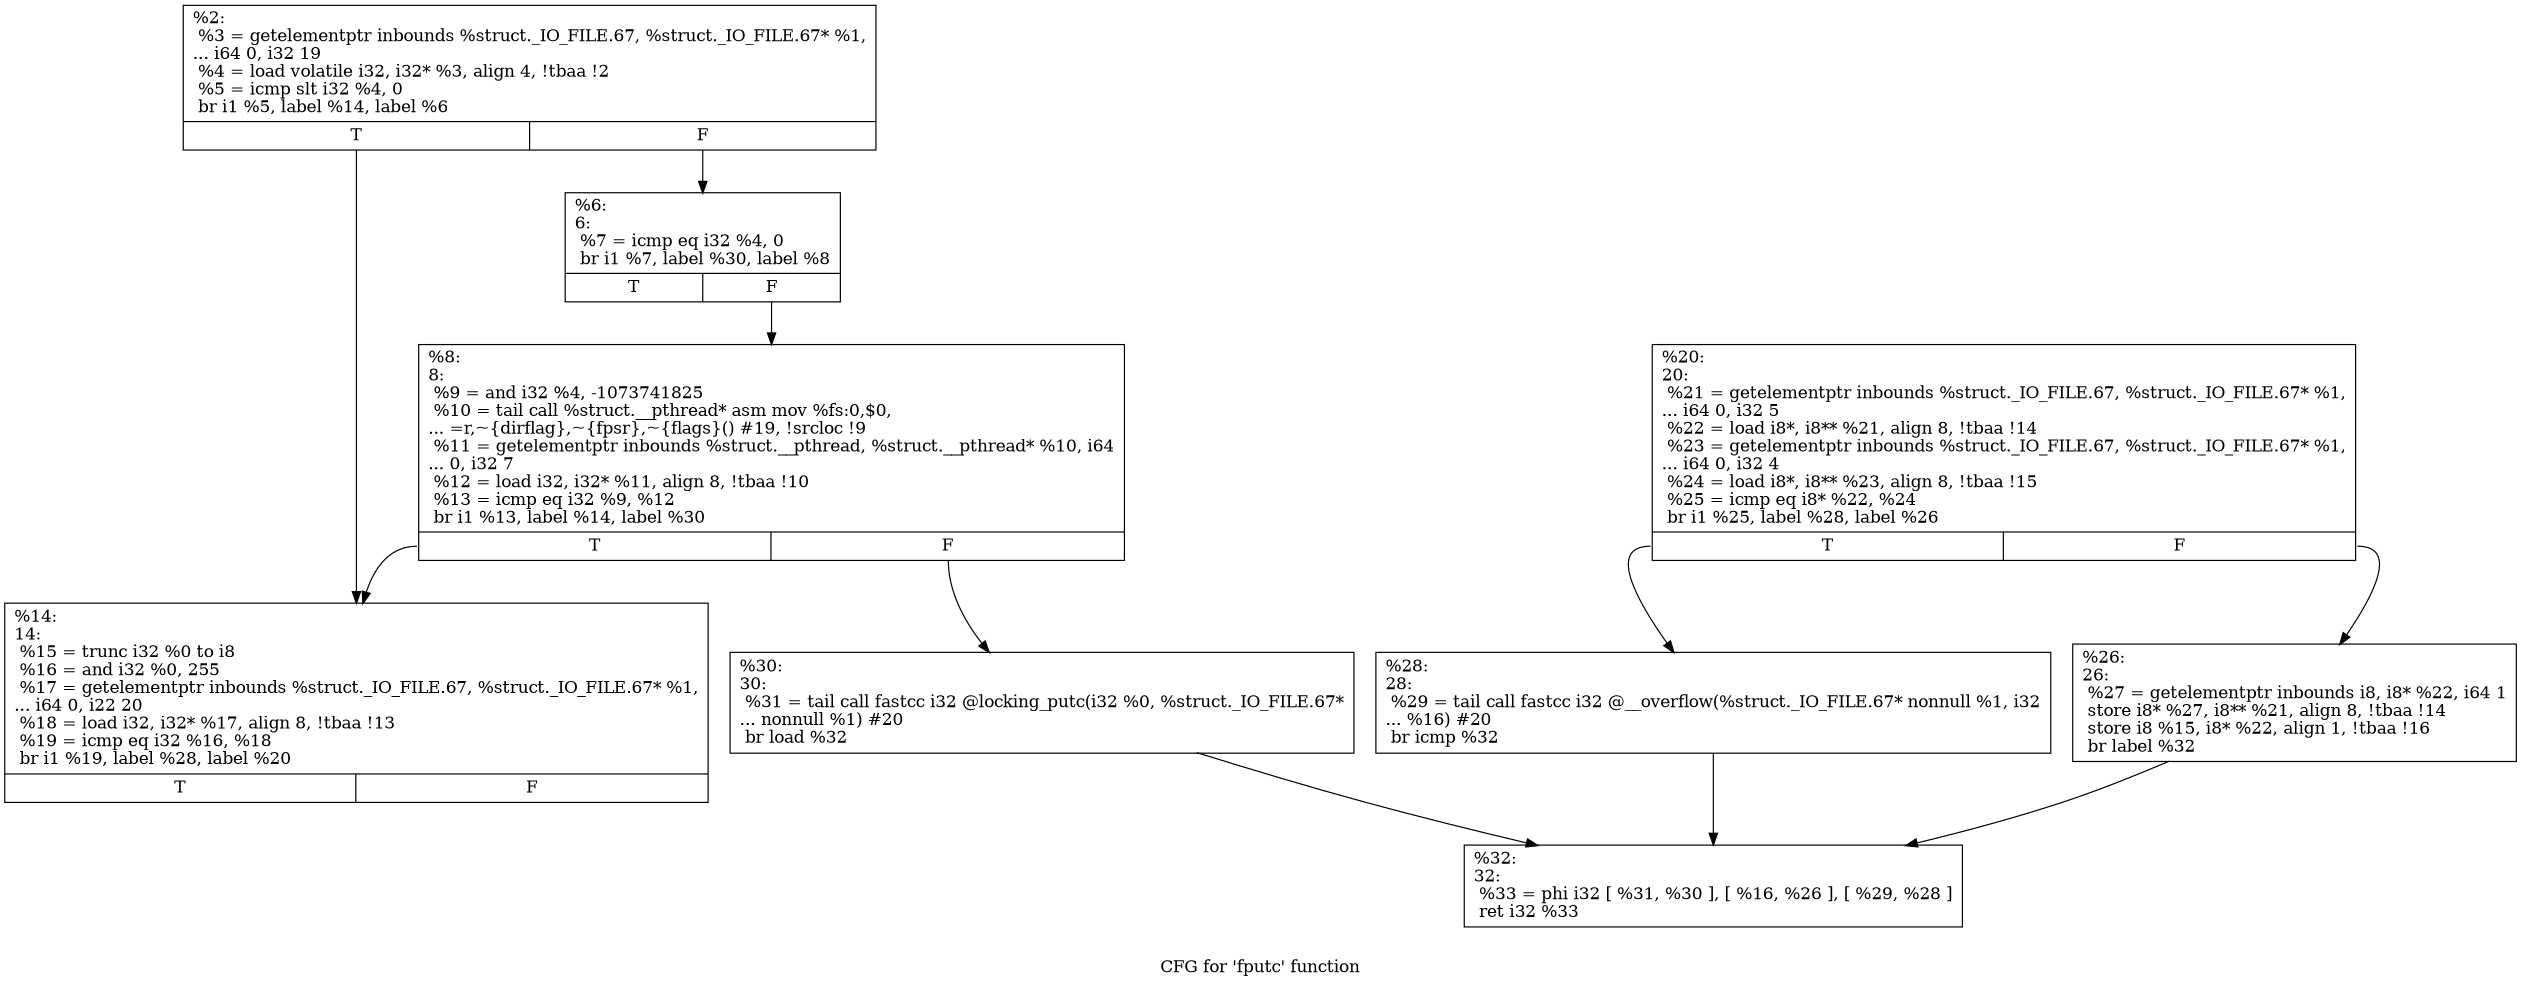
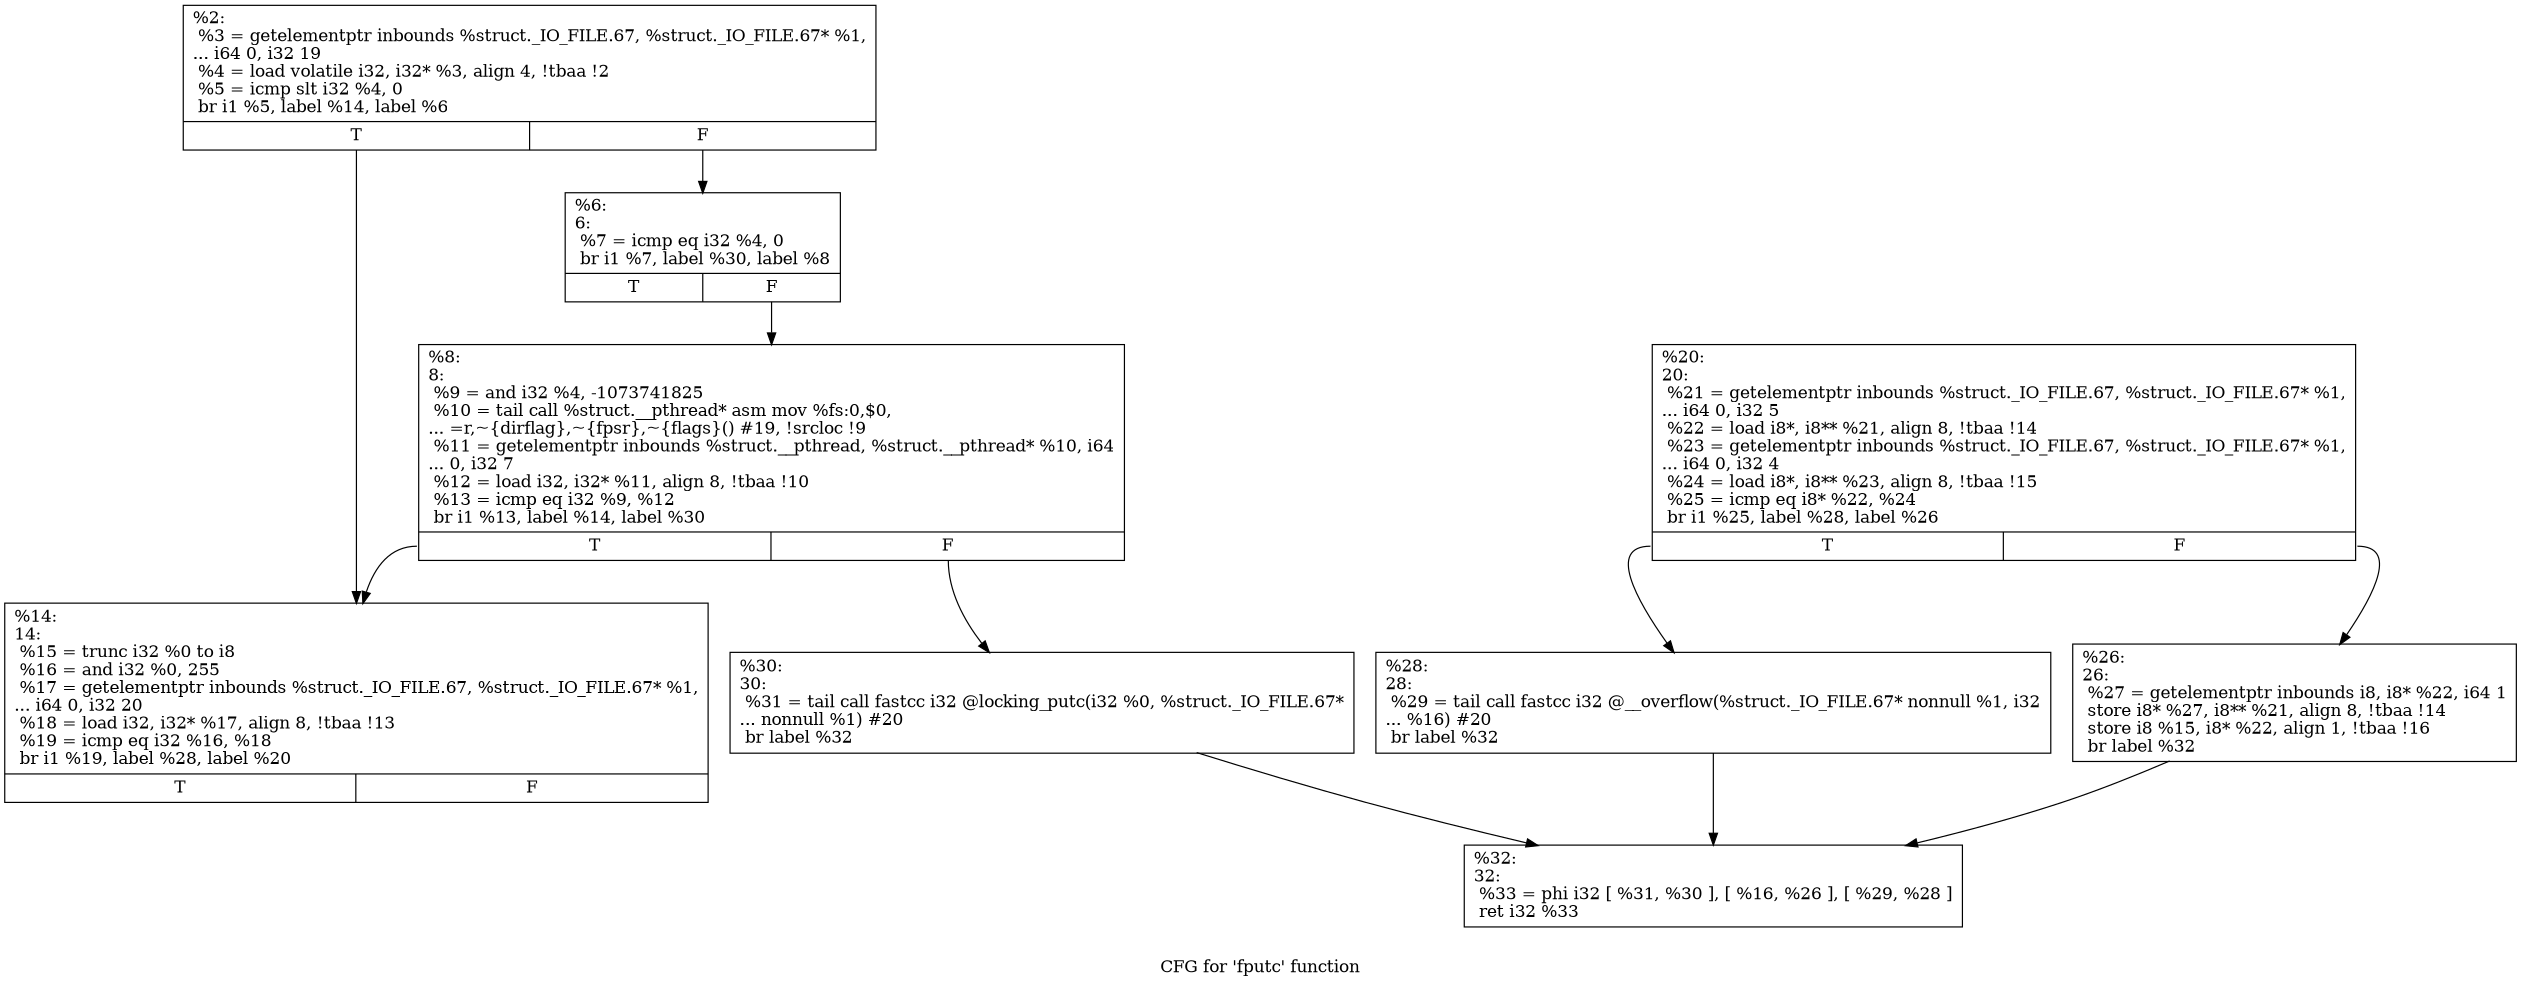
  digraph {
    label="CFG for 'fputc' function"
    node [shape=record]
    edge [tailport=s0]
    n1 [label="{%2:\l  %3 = getelementptr inbounds %struct._IO_FILE.67, %struct._IO_FILE.67* %1,\l... i64 0, i32 19\l  %4 = load volatile i32, i32* %3, align 4, !tbaa !2\l  %5 = icmp slt i32 %4, 0\l  br i1 %5, label %14, label %6\l|{<s0>T|<s1>F}}"]
-   n2 [label="{%14:\l14:                                               \l  %15 = trunc i32 %0 to i8\l  %16 = and i32 %0, 255\l  %17 = getelementptr inbounds %struct._IO_FILE.67, %struct._IO_FILE.67* %1,\l... i64 0, i22 20\l  %18 = load i32, i32* %17, align 8, !tbaa !13\l  %19 = icmp eq i32 %16, %18\l  br i1 %19, label %28, label %20\l|{<s0>T|<s1>F}}"]
+   n2 [label="{%14:\l14:                                               \l  %15 = trunc i32 %0 to i8\l  %16 = and i32 %0, 255\l  %17 = getelementptr inbounds %struct._IO_FILE.67, %struct._IO_FILE.67* %1,\l... i64 0, i32 20\l  %18 = load i32, i32* %17, align 8, !tbaa !13\l  %19 = icmp eq i32 %16, %18\l  br i1 %19, label %28, label %20\l|{<s0>T|<s1>F}}"]
    n3 [label="{%6:\l6:                                                \l  %7 = icmp eq i32 %4, 0\l  br i1 %7, label %30, label %8\l|{<s0>T|<s1>F}}"]
    n4 [label="{%8:\l8:                                                \l  %9 = and i32 %4, -1073741825\l  %10 = tail call %struct.__pthread* asm mov %fs:0,$0,\l... =r,~\{dirflag\},~\{fpsr\},~\{flags\}() #19, !srcloc !9\l  %11 = getelementptr inbounds %struct.__pthread, %struct.__pthread* %10, i64\l... 0, i32 7\l  %12 = load i32, i32* %11, align 8, !tbaa !10\l  %13 = icmp eq i32 %9, %12\l  br i1 %13, label %14, label %30\l|{<s0>T|<s1>F}}"]
-   n5 [label="{%28:\l28:                                               \l  %29 = tail call fastcc i32 @__overflow(%struct._IO_FILE.67* nonnull %1, i32\l... %16) #20\l  br icmp %32\l}"]
+   n5 [label="{%28:\l28:                                               \l  %29 = tail call fastcc i32 @__overflow(%struct._IO_FILE.67* nonnull %1, i32\l... %16) #20\l  br label %32\l}"]
    n6 [label="{%32:\l32:                                               \l  %33 = phi i32 [ %31, %30 ], [ %16, %26 ], [ %29, %28 ]\l  ret i32 %33\l}"]
    n7 [label="{%20:\l20:                                               \l  %21 = getelementptr inbounds %struct._IO_FILE.67, %struct._IO_FILE.67* %1,\l... i64 0, i32 5\l  %22 = load i8*, i8** %21, align 8, !tbaa !14\l  %23 = getelementptr inbounds %struct._IO_FILE.67, %struct._IO_FILE.67* %1,\l... i64 0, i32 4\l  %24 = load i8*, i8** %23, align 8, !tbaa !15\l  %25 = icmp eq i8* %22, %24\l  br i1 %25, label %28, label %26\l|{<s0>T|<s1>F}}"]
    n8 [label="{%26:\l26:                                               \l  %27 = getelementptr inbounds i8, i8* %22, i64 1\l  store i8* %27, i8** %21, align 8, !tbaa !14\l  store i8 %15, i8* %22, align 1, !tbaa !16\l  br label %32\l}"]
-   n9 [label="{%30:\l30:                                               \l  %31 = tail call fastcc i32 @locking_putc(i32 %0, %struct._IO_FILE.67*\l... nonnull %1) #20\l  br load %32\l}"]
+   n9 [label="{%30:\l30:                                               \l  %31 = tail call fastcc i32 @locking_putc(i32 %0, %struct._IO_FILE.67*\l... nonnull %1) #20\l  br label %32\l}"]
    n1 -> n2
    n1 -> n3 [tailport=s1]
    n3 -> n4 [tailport=s1]
    n4 -> n2
    n4 -> n9 [tailport=s1]
    n5 -> n6
    n7 -> n5
    n7 -> n8 [tailport=s1]
    n8 -> n6
    n9 -> n6
  }
